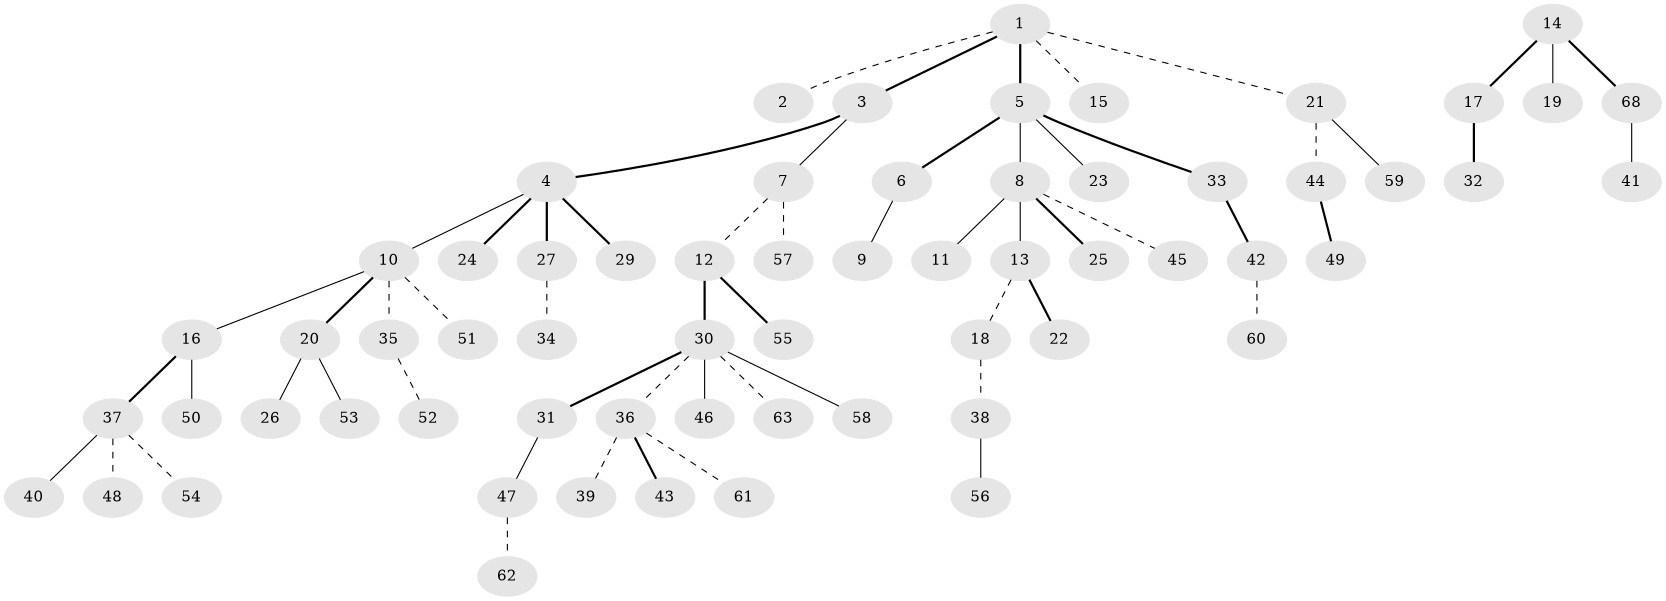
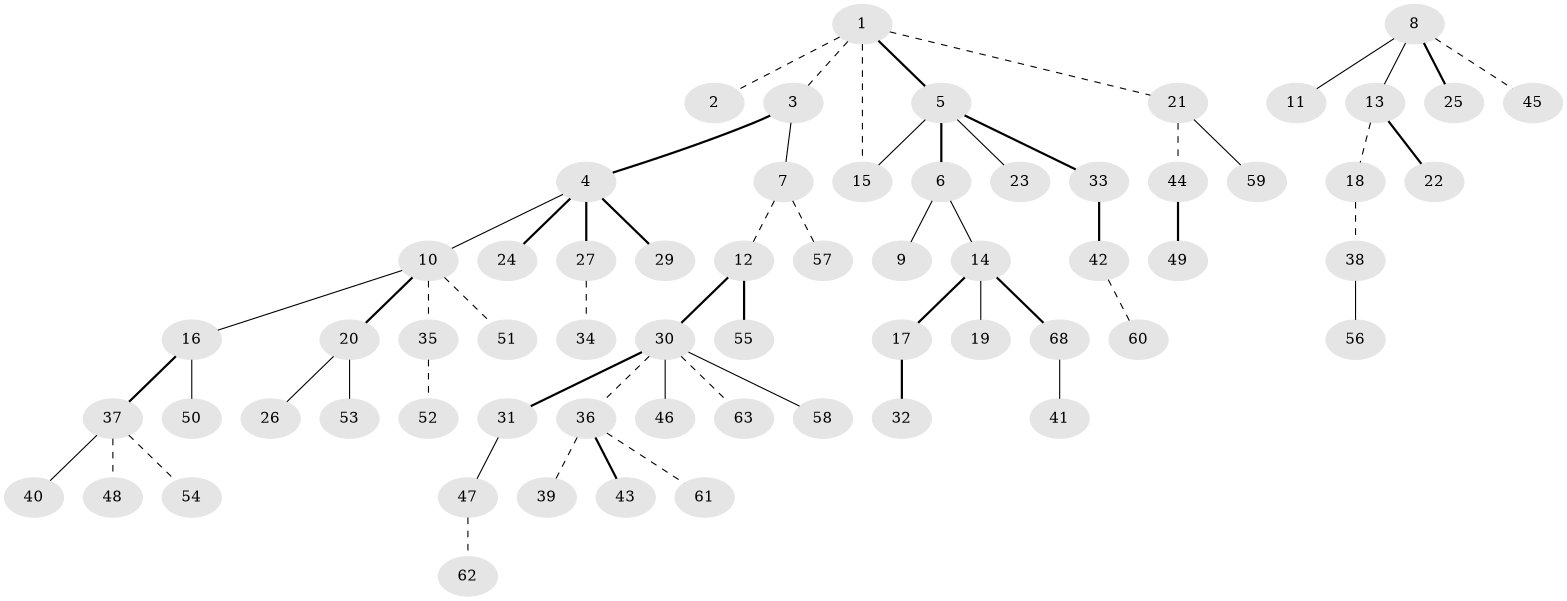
  graph {
    node [color=gray90 style=filled]
    edge [style=dashed]
    1
    2
    3
    5
    15
    21
    4
    7
    6
    8
    23
    33
    44
    59
    10
    24
    27
    29
    12
    57
    16
    20
    35
    51
    34
    9
    14
    11
    13
    25
    45
    42
    17
    19
    n35 [label=68]
    30
    55
    18
    22
    37
    50
    26
    53
    52
    31
    36
    46
    63
    58
    38
    32
    41
    40
    48
    54
    56
    49
    47
    39
    43
    61
    62
    60
    1 -- 2
-   1 -- 3 [style=bold]
+   1 -- 3
    1 -- 5 [style=bold]
    1 -- 15
    1 -- 21
    3 -- 4 [style=bold]
    3 -- 7 [style=solid]
    5 -- 6 [style=bold]
-   5 -- 8 [style=solid]
+   5 -- 15 [style=solid]
    5 -- 23 [style=solid]
    5 -- 33 [style=bold]
    21 -- 44
    21 -- 59 [style=solid]
    4 -- 10 [style=solid]
    4 -- 24 [style=bold]
    4 -- 27 [style=bold]
    4 -- 29 [style=bold]
    7 -- 12
    7 -- 57
    6 -- 9 [style=solid]
+   6 -- 14 [style=solid]
    8 -- 11 [style=solid]
    8 -- 13 [style=solid]
    8 -- 25 [style=bold]
    8 -- 45
    33 -- 42 [style=bold]
    44 -- 49 [style=bold]
    10 -- 16 [style=solid]
    10 -- 20 [style=bold]
    10 -- 35
    10 -- 51
    27 -- 34
    12 -- 30 [style=bold]
    12 -- 55 [style=bold]
    16 -- 37 [style=bold]
    16 -- 50 [style=solid]
    20 -- 26 [style=solid]
    20 -- 53 [style=solid]
    35 -- 52
    14 -- 17 [style=bold]
    14 -- 19 [style=solid]
    14 -- n35 [style=bold]
    13 -- 18
    13 -- 22 [style=bold]
    42 -- 60
    17 -- 32 [style=bold]
    n35 -- 41 [style=solid]
    30 -- 31 [style=bold]
    30 -- 36
    30 -- 46 [style=solid]
    30 -- 63
    30 -- 58 [style=solid]
    18 -- 38
    37 -- 40 [style=solid]
    37 -- 48
    37 -- 54
    31 -- 47 [style=solid]
    36 -- 39
    36 -- 43 [style=bold]
    36 -- 61
    38 -- 56 [style=solid]
    47 -- 62
  }
